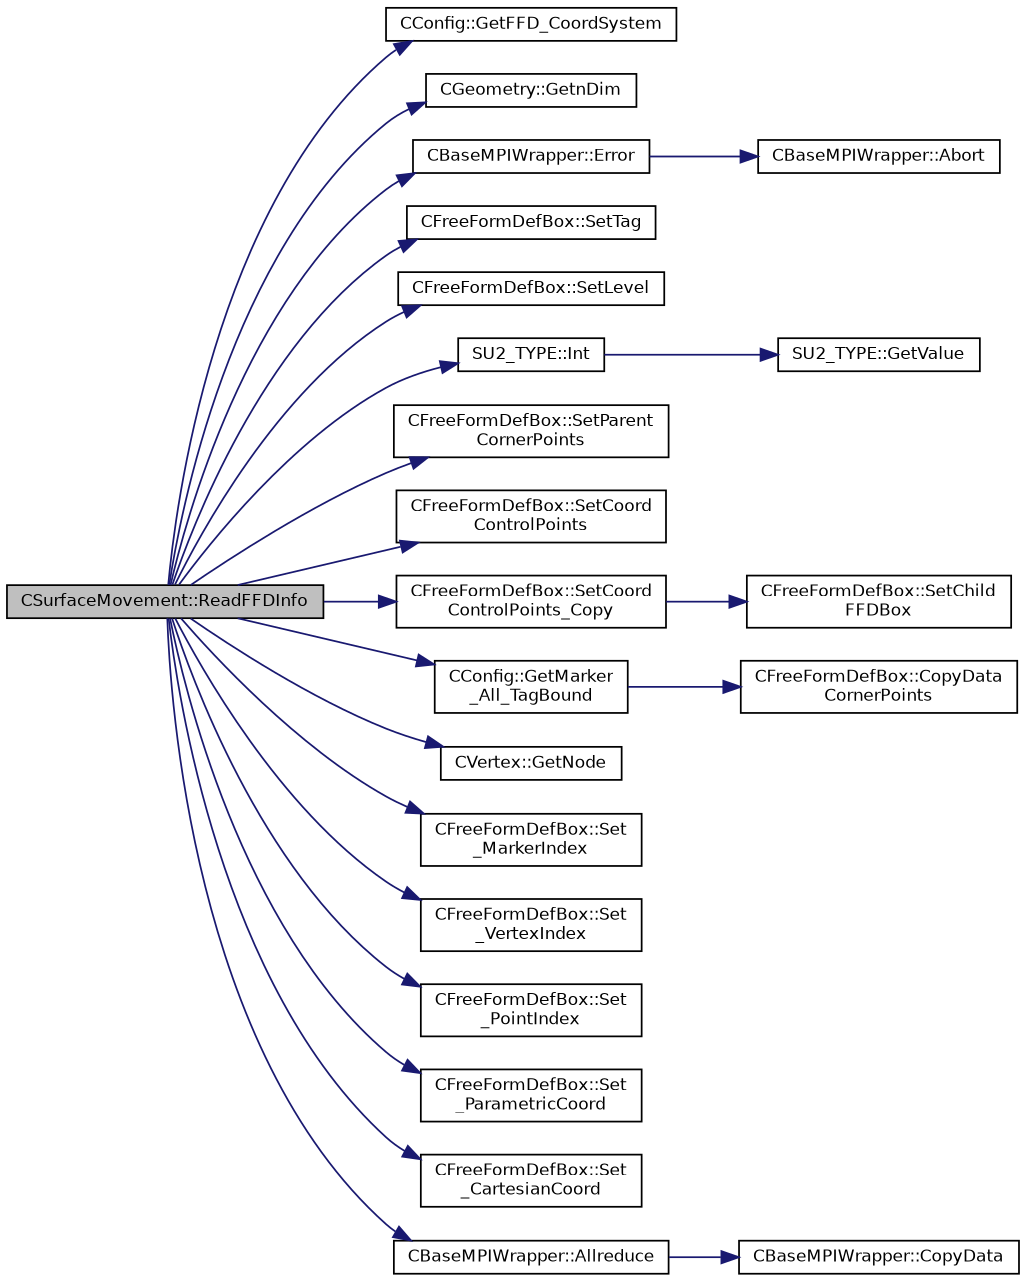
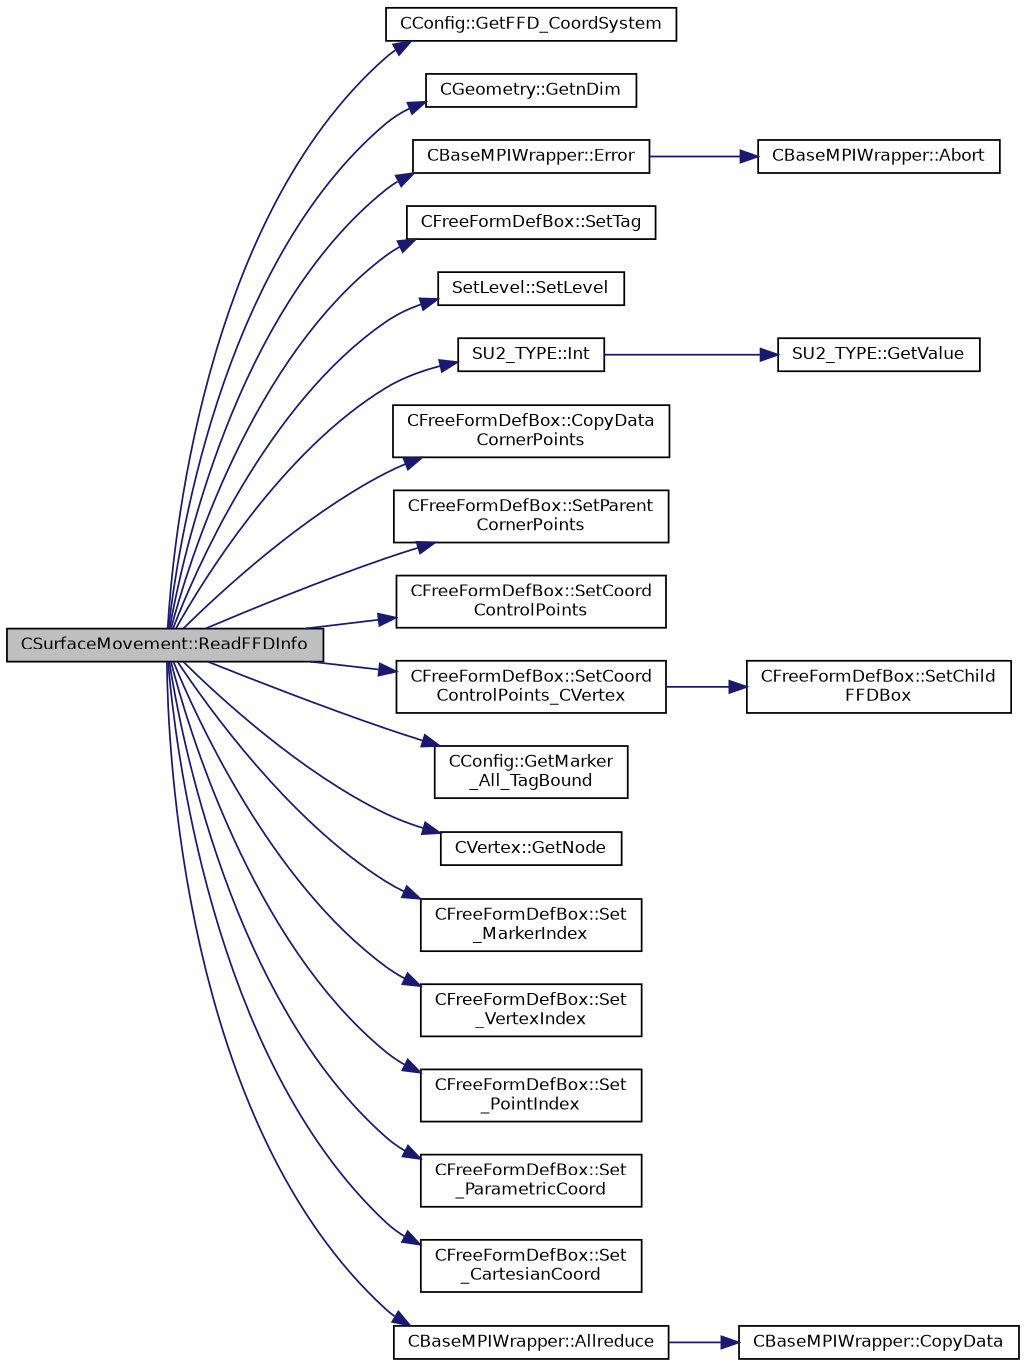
  digraph {
    rankdir=LR
    node [color=black fillcolor=white fontname=Helvetica fontsize=10 shape=record style=filled]
    edge [color=midnightblue fontname=Helvetica fontsize=10 labelfontname=Helvetica labelfontsize=10 style=solid]
    n1 [fillcolor=grey75 fontcolor=black height=0.2 label="CSurfaceMovement::ReadFFDInfo" width=0.4]
    n2 [height=0.2 label="CConfig::GetFFD_CoordSystem" width=0.4]
    n3 [height=0.2 label="CGeometry::GetnDim" width=0.4]
    n4 [height=0.2 label="CBaseMPIWrapper::Error" width=0.4]
    n5 [height=0.2 label="CFreeFormDefBox::SetTag" width=0.4]
-   n6 [height=0.2 label="CFreeFormDefBox::SetLevel" width=0.4]
+   n6 [height=0.2 label="SetLevel::SetLevel" width=0.4]
    n7 [height=0.2 label="SU2_TYPE::Int" width=0.4]
    n8 [height=0.2 label="CFreeFormDefBox::CopyData\lCornerPoints" width=0.4]
    n9 [height=0.2 label="CFreeFormDefBox::SetParent\lCornerPoints" width=0.4]
    n10 [height=0.2 label="CFreeFormDefBox::SetCoord\lControlPoints" width=0.4]
-   n11 [height=0.2 label="CFreeFormDefBox::SetCoord\lControlPoints_Copy" width=0.4]
+   n11 [height=0.2 label="CFreeFormDefBox::SetCoord\lControlPoints_CVertex" width=0.4]
    n12 [height=0.2 label="CConfig::GetMarker\l_All_TagBound" width=0.4]
    n13 [height=0.2 label="CVertex::GetNode" width=0.4]
    n14 [height=0.2 label="CFreeFormDefBox::Set\l_MarkerIndex" width=0.4]
    n15 [height=0.2 label="CFreeFormDefBox::Set\l_VertexIndex" width=0.4]
    n16 [height=0.2 label="CFreeFormDefBox::Set\l_PointIndex" width=0.4]
    n17 [height=0.2 label="CFreeFormDefBox::Set\l_ParametricCoord" width=0.4]
    n18 [height=0.2 label="CFreeFormDefBox::Set\l_CartesianCoord" width=0.4]
    n19 [height=0.2 label="CBaseMPIWrapper::Allreduce" width=0.4]
    n20 [height=0.2 label="CBaseMPIWrapper::Abort" width=0.4]
    n21 [height=0.2 label="CFreeFormDefBox::SetChild\lFFDBox" width=0.4]
    n22 [height=0.2 label="SU2_TYPE::GetValue" width=0.4]
    n23 [height=0.2 label="CBaseMPIWrapper::CopyData" width=0.4]
    n1 -> n2
    n1 -> n3
    n1 -> n4
    n1 -> n5
    n1 -> n6
    n1 -> n7
-   n12 -> n8
+   n1 -> n8
    n1 -> n9
    n1 -> n10
    n1 -> n11
    n1 -> n12
    n1 -> n13
    n1 -> n14
    n1 -> n15
    n1 -> n16
    n1 -> n17
    n1 -> n18
    n1 -> n19
    n4 -> n20
    n7 -> n22
    n11 -> n21
    n19 -> n23
  }
